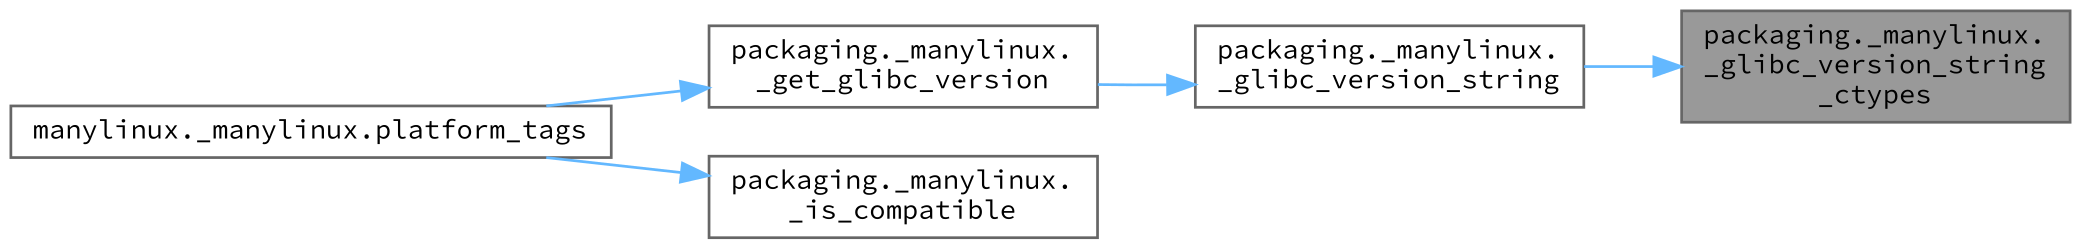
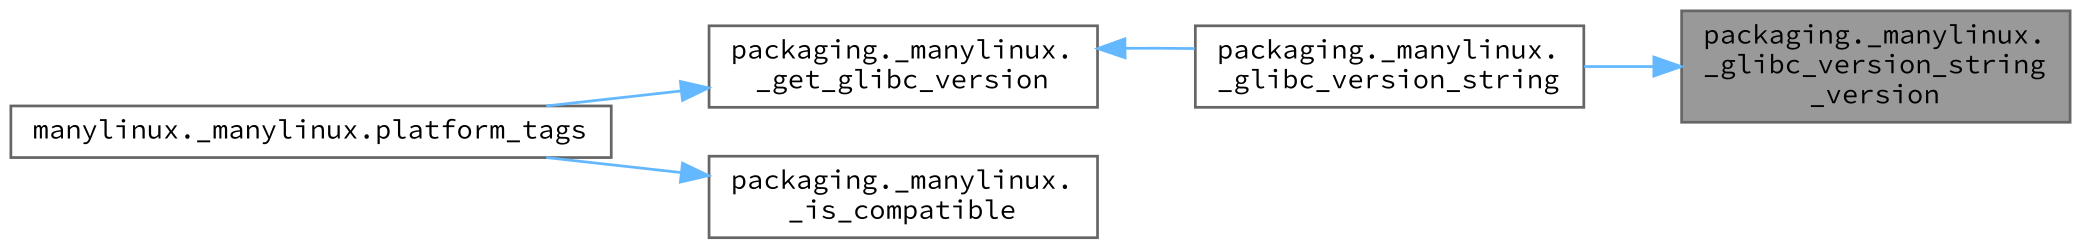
  digraph {
    fontname="Source Code Pro"
    rankdir=RL
    node [color=grey40 fillcolor=white fontname="Source Code Pro" fontsize=10 shape=box style=filled]
    edge [color=steelblue1 dir=back fontname="Source Code Pro" fontsize=10 labelfontname=Helvetica labelfontsize=10 style=solid]
-   n1 [color=gray40 fillcolor=grey60 fontcolor=black height=0.2 label="packaging._manylinux.\l_glibc_version_string\l_ctypes" width=0.4]
+   n1 [color=gray40 fillcolor=grey60 fontcolor=black height=0.2 label="packaging._manylinux.\l_glibc_version_string\l_version" width=0.4]
    n2 [height=0.2 label="packaging._manylinux.\l_glibc_version_string" width=0.4]
    n3 [height=0.2 label="packaging._manylinux.\l_get_glibc_version" width=0.4]
    n4 [height=0.2 label="manylinux._manylinux.platform_tags" width=0.4]
    n5 [height=0.2 label="packaging._manylinux.\l_is_compatible" width=0.4]
    n1 -> n2
-   n2 -> n3
+   n3 -> n2
    n3 -> n4
    n5 -> n4
  }
